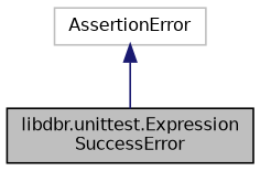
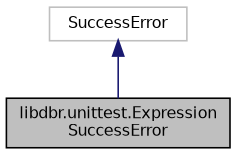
  digraph {
    node [fontname=Helvetica fontsize=10 shape=record style=filled]
    n1 [color=black fillcolor=grey75 fontcolor=black height=0.2 label="libdbr.unittest.Expression\lSuccessError" width=0.4]
-   n2 [color=grey75 fillcolor=white height=0.2 label=AssertionError width=0.4]
+   n2 [color=grey75 fillcolor=white height=0.2 label=SuccessError width=0.4]
    n2 -> n1 [color=midnightblue dir=back fontname=Helvetica fontsize=10 labelfontname=Helvetica labelfontsize=10 style=solid]
  }
